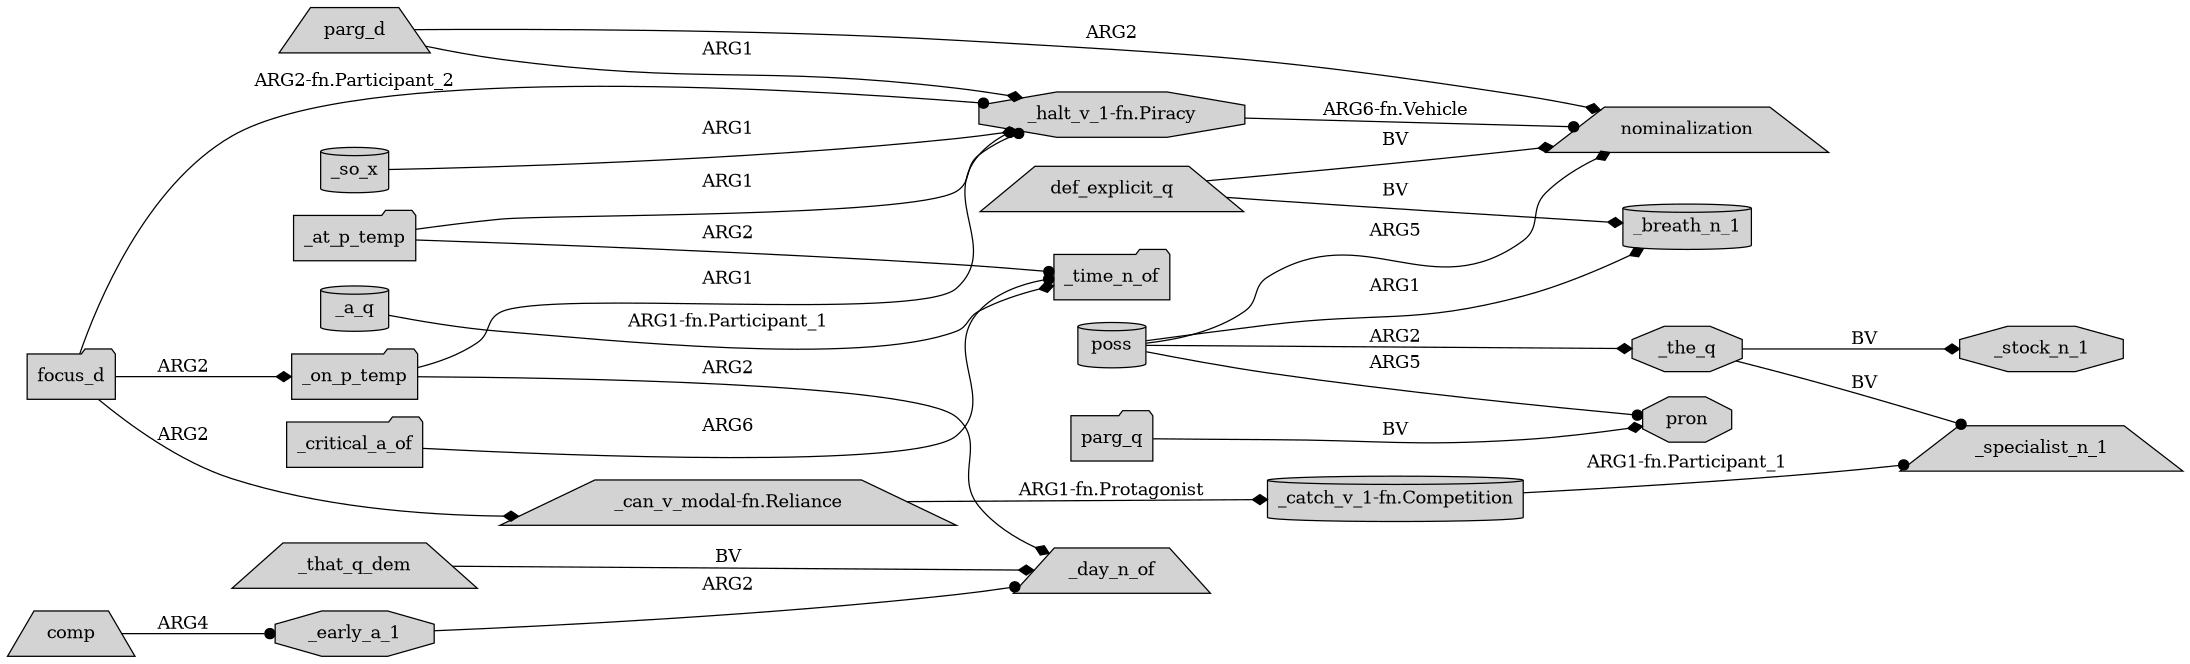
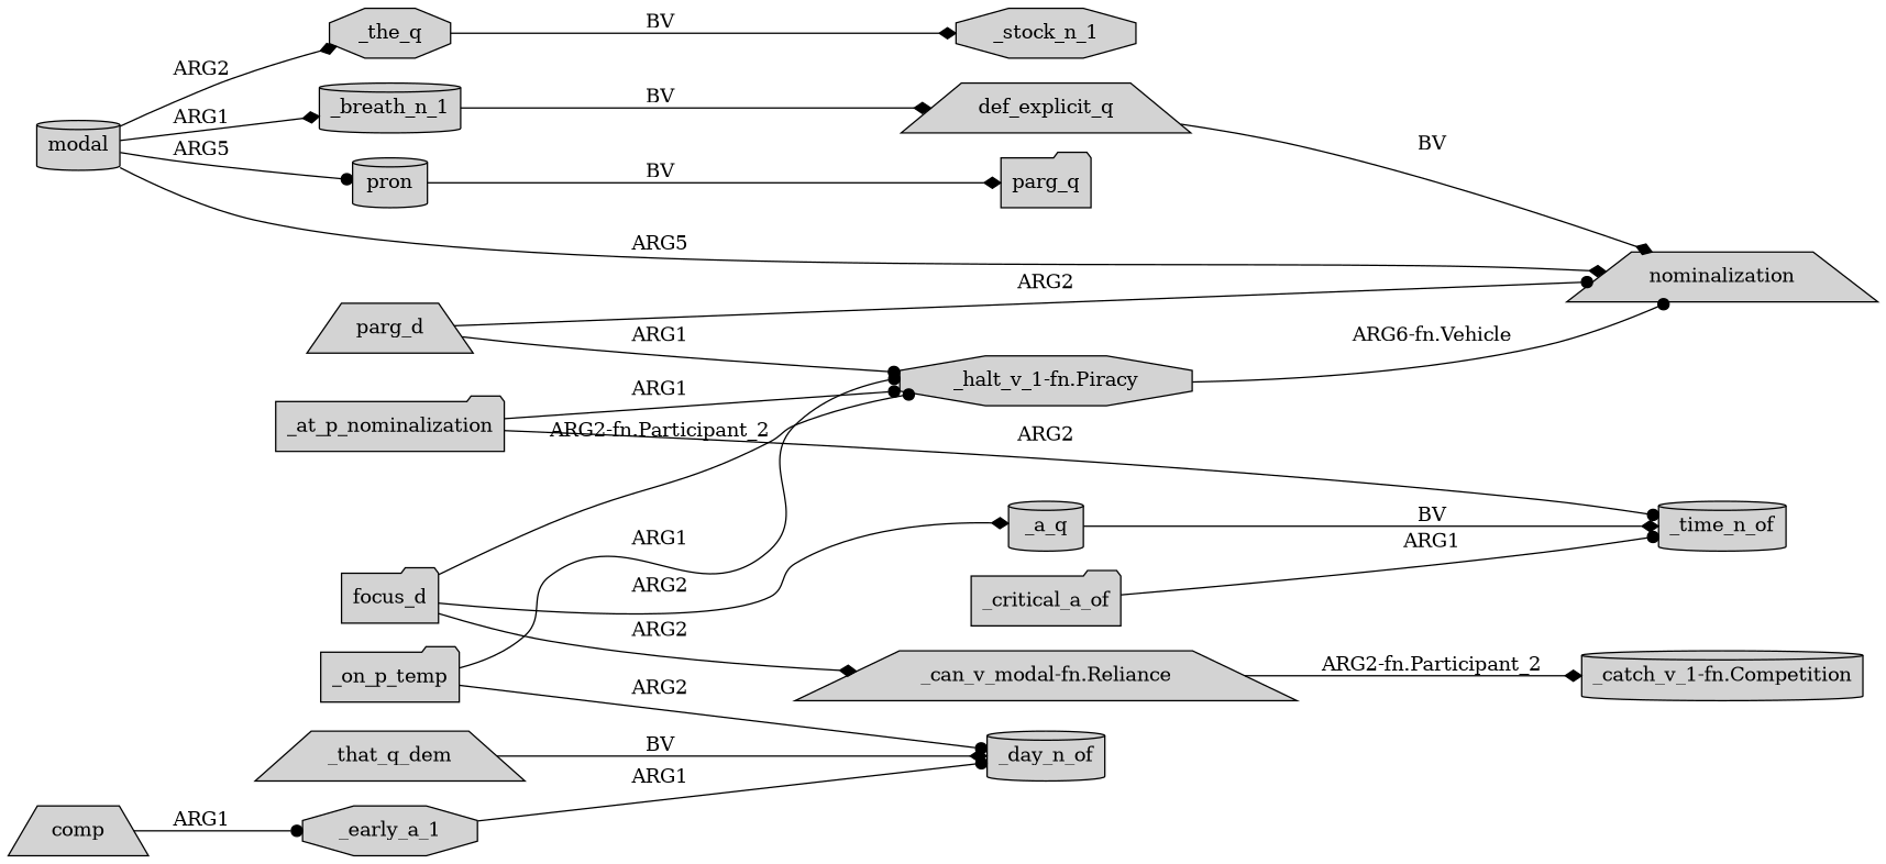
  digraph {
    rankdir=LR
    node [shape=trapezium style=filled]
    edge [arrowhead=diamond]
    focus_d [shape=folder]
    _on_p_temp [shape=folder]
    "_halt_v_1-fn.Piracy" [shape=octagon]
    "_can_v_modal-fn.Reliance"
-   _day_n_of
+   _day_n_of [shape=cylinder]
    nominalization
    def_explicit_q
    _breath_n_1 [shape=cylinder]
-   _specialist_n_1
    "_catch_v_1-fn.Competition" [shape=cylinder]
-   _so_x [shape=cylinder]
    _critical_a_of [shape=folder]
-   _time_n_of [shape=folder]
+   _time_n_of [shape=cylinder]
    comp
    _early_a_1 [shape=octagon]
-   _at_p_temp [shape=folder]
+   _at_p_temp [shape=folder label=_at_p_nominalization]
    _that_q_dem
    parg_d
-   poss [shape=cylinder]
-   pron [shape=octagon]
+   poss [shape=cylinder label=modal]
+   pron [shape=cylinder]
    _the_q [shape=octagon]
    _stock_n_1 [shape=octagon]
    n23 [label=parg_q shape=folder]
    _a_q [shape=cylinder]
-   focus_d -> _on_p_temp [label=ARG2]
+   focus_d -> _a_q [label=ARG2]
    focus_d -> "_halt_v_1-fn.Piracy" [arrowhead=dot label="ARG2-fn.Participant_2"]
    focus_d -> "_can_v_modal-fn.Reliance" [label=ARG2]
    _on_p_temp -> "_halt_v_1-fn.Piracy" [arrowhead=dot label=ARG1]
-   _on_p_temp -> _day_n_of [label=ARG2]
+   _on_p_temp -> _day_n_of [arrowhead=dot label=ARG2]
    "_halt_v_1-fn.Piracy" -> nominalization [arrowhead=dot label="ARG6-fn.Vehicle"]
-   "_can_v_modal-fn.Reliance" -> "_catch_v_1-fn.Competition" [label="ARG1-fn.Protagonist"]
+   "_can_v_modal-fn.Reliance" -> "_catch_v_1-fn.Competition" [label="ARG2-fn.Participant_2"]
    def_explicit_q -> nominalization [label=BV]
-   def_explicit_q -> _breath_n_1 [label=BV]
-   "_catch_v_1-fn.Competition" -> _specialist_n_1 [arrowhead=dot label="ARG1-fn.Participant_1"]
-   _so_x -> "_halt_v_1-fn.Piracy" [label=ARG1]
-   _critical_a_of -> _time_n_of [arrowhead=dot label=ARG6]
-   comp -> _early_a_1 [arrowhead=dot label=ARG4]
-   _early_a_1 -> _day_n_of [arrowhead=dot label=ARG2]
+   _breath_n_1 -> def_explicit_q [label=BV]
+   _critical_a_of -> _time_n_of [arrowhead=dot label=ARG1]
+   comp -> _early_a_1 [arrowhead=dot label=ARG1]
+   _early_a_1 -> _day_n_of [arrowhead=dot label=ARG1]
    _at_p_temp -> "_halt_v_1-fn.Piracy" [arrowhead=dot label=ARG1]
    _at_p_temp -> _time_n_of [arrowhead=dot label=ARG2]
    _that_q_dem -> _day_n_of [label=BV]
-   parg_d -> "_halt_v_1-fn.Piracy" [label=ARG1]
-   parg_d -> nominalization [label=ARG2]
+   parg_d -> "_halt_v_1-fn.Piracy" [arrowhead=dot label=ARG1]
+   parg_d -> nominalization [arrowhead=dot label=ARG2]
    poss -> nominalization [label=ARG5]
    poss -> _breath_n_1 [label=ARG1]
    poss -> pron [arrowhead=dot label=ARG5]
    poss -> _the_q [label=ARG2]
-   _the_q -> _specialist_n_1 [arrowhead=dot label=BV]
    _the_q -> _stock_n_1 [label=BV]
-   n23 -> pron [label=BV]
-   _a_q -> _time_n_of [label="ARG1-fn.Participant_1"]
+   pron -> n23 [label=BV]
+   _a_q -> _time_n_of [label=BV]
  }
